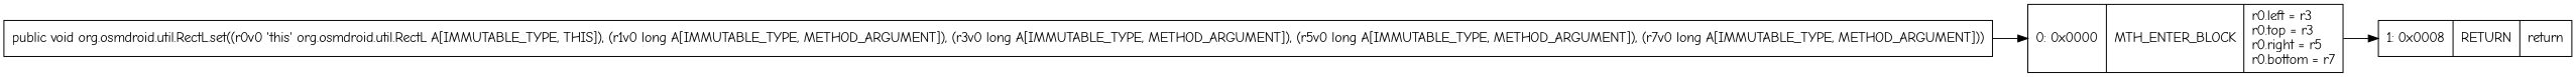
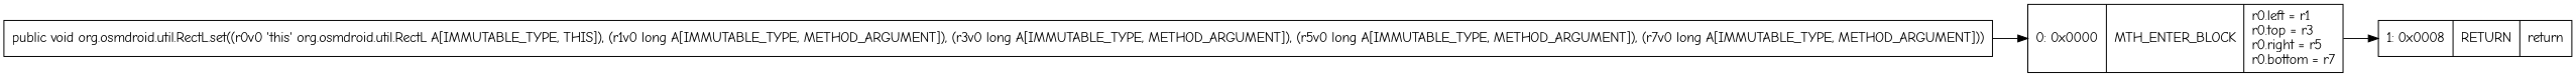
  digraph {
    rankdir=LR
    fontname="Comic Neue"
    node [shape=record fontname="Comic Neue"]
    edge [fontname="Comic Neue"]
-   n1 [label="{0\:\ 0x0000|MTH_ENTER_BLOCK\l|r0.left = r3\lr0.top = r3\lr0.right = r5\lr0.bottom = r7\l}"]
+   n1 [label="{0\:\ 0x0000|MTH_ENTER_BLOCK\l|r0.left = r1\lr0.top = r3\lr0.right = r5\lr0.bottom = r7\l}"]
    n2 [label="{1\:\ 0x0008|RETURN\l|return\l}"]
    n3 [label="{public void org.osmdroid.util.RectL.set((r0v0 'this' org.osmdroid.util.RectL A[IMMUTABLE_TYPE, THIS]), (r1v0 long A[IMMUTABLE_TYPE, METHOD_ARGUMENT]), (r3v0 long A[IMMUTABLE_TYPE, METHOD_ARGUMENT]), (r5v0 long A[IMMUTABLE_TYPE, METHOD_ARGUMENT]), (r7v0 long A[IMMUTABLE_TYPE, METHOD_ARGUMENT])) }"]
    n1 -> n2
    n3 -> n1
  }
